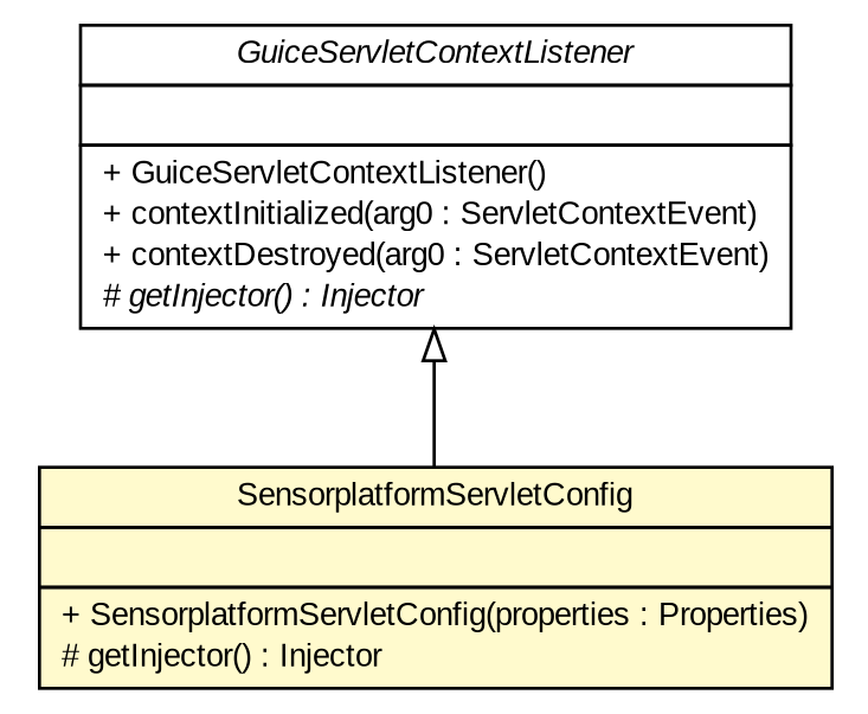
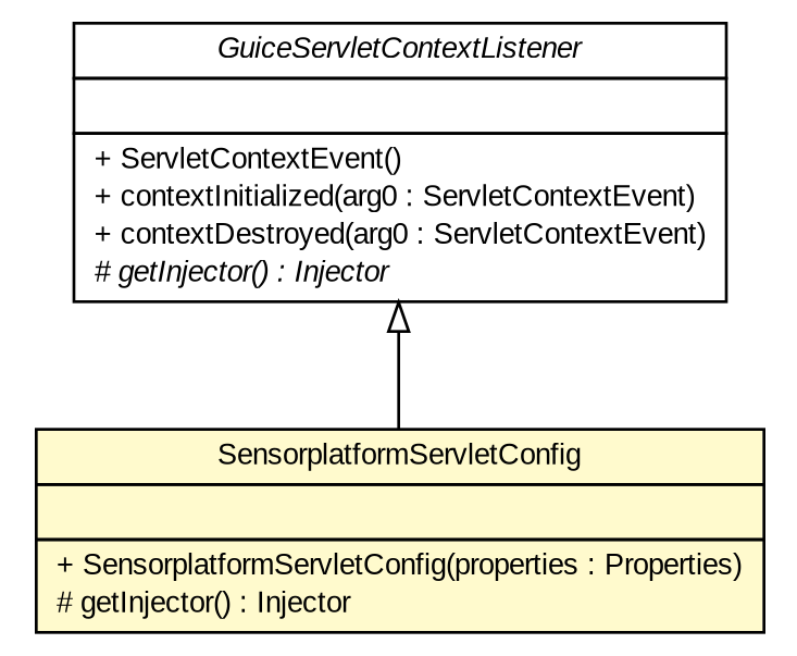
  digraph {
    nodesep=0.25
    ranksep=0.5
    node [fontcolor=black fontname=arial fontsize=10.0 shape=plaintext]
    n1 [label=<<table title="de.fhg.fit.biomos.sensorplatform.guice.SensorplatformServletConfig" border="0" cellborder="1" cellspacing="0" cellpadding="2" port="p" bgcolor="lemonChiffon" href="./SensorplatformServletConfig.html"> 		<tr><td><table border="0" cellspacing="0" cellpadding="1"> <tr><td align="center" balign="center"> SensorplatformServletConfig </td></tr> 		</table></td></tr> 		<tr><td><table border="0" cellspacing="0" cellpadding="1"> <tr><td align="left" balign="left">  </td></tr> 		</table></td></tr> 		<tr><td><table border="0" cellspacing="0" cellpadding="1"> <tr><td align="left" balign="left"> + SensorplatformServletConfig(properties : Properties) </td></tr> <tr><td align="left" balign="left"> # getInjector() : Injector </td></tr> 		</table></td></tr> 		</table>>]
-   n2 [label=<<table title="com.google.inject.servlet.GuiceServletContextListener" border="0" cellborder="1" cellspacing="0" cellpadding="2" port="p" href="http://java.sun.com/j2se/1.4.2/docs/api/com/google/inject/servlet/GuiceServletContextListener.html"> 		<tr><td><table border="0" cellspacing="0" cellpadding="1"> <tr><td align="center" balign="center"><font face="arial italic"> GuiceServletContextListener </font></td></tr> 		</table></td></tr> 		<tr><td><table border="0" cellspacing="0" cellpadding="1"> <tr><td align="left" balign="left">  </td></tr> 		</table></td></tr> 		<tr><td><table border="0" cellspacing="0" cellpadding="1"> <tr><td align="left" balign="left"> + GuiceServletContextListener() </td></tr> <tr><td align="left" balign="left"> + contextInitialized(arg0 : ServletContextEvent) </td></tr> <tr><td align="left" balign="left"> + contextDestroyed(arg0 : ServletContextEvent) </td></tr> <tr><td align="left" balign="left"><font face="arial italic" point-size="10.0"> # getInjector() : Injector </font></td></tr> 		</table></td></tr> 		</table>>]
+   n2 [label=<<table title="com.google.inject.servlet.GuiceServletContextListener" border="0" cellborder="1" cellspacing="0" cellpadding="2" port="p" href="http://java.sun.com/j2se/1.4.2/docs/api/com/google/inject/servlet/GuiceServletContextListener.html"> 		<tr><td><table border="0" cellspacing="0" cellpadding="1"> <tr><td align="center" balign="center"><font face="arial italic"> GuiceServletContextListener </font></td></tr> 		</table></td></tr> 		<tr><td><table border="0" cellspacing="0" cellpadding="1"> <tr><td align="left" balign="left">  </td></tr> 		</table></td></tr> 		<tr><td><table border="0" cellspacing="0" cellpadding="1"> <tr><td align="left" balign="left"> + ServletContextEvent() </td></tr> <tr><td align="left" balign="left"> + contextInitialized(arg0 : ServletContextEvent) </td></tr> <tr><td align="left" balign="left"> + contextDestroyed(arg0 : ServletContextEvent) </td></tr> <tr><td align="left" balign="left"><font face="arial italic" point-size="10.0"> # getInjector() : Injector </font></td></tr> 		</table></td></tr> 		</table>>]
    n2 -> n1 [arrowtail=empty dir=back fontname=arial fontsize=10 headport=p labelfontname=arial labelfontsize=10 tailport=p]
  }
